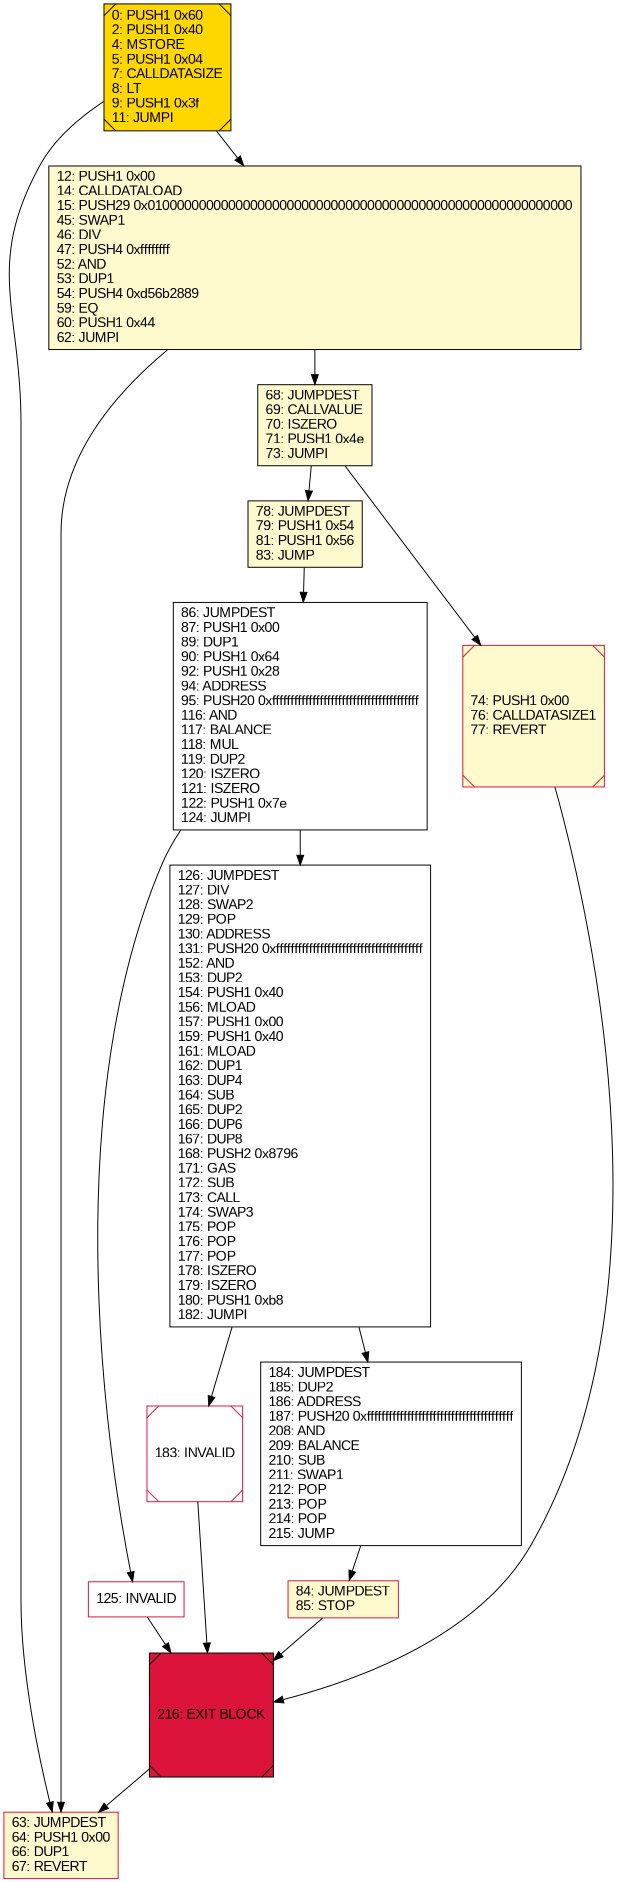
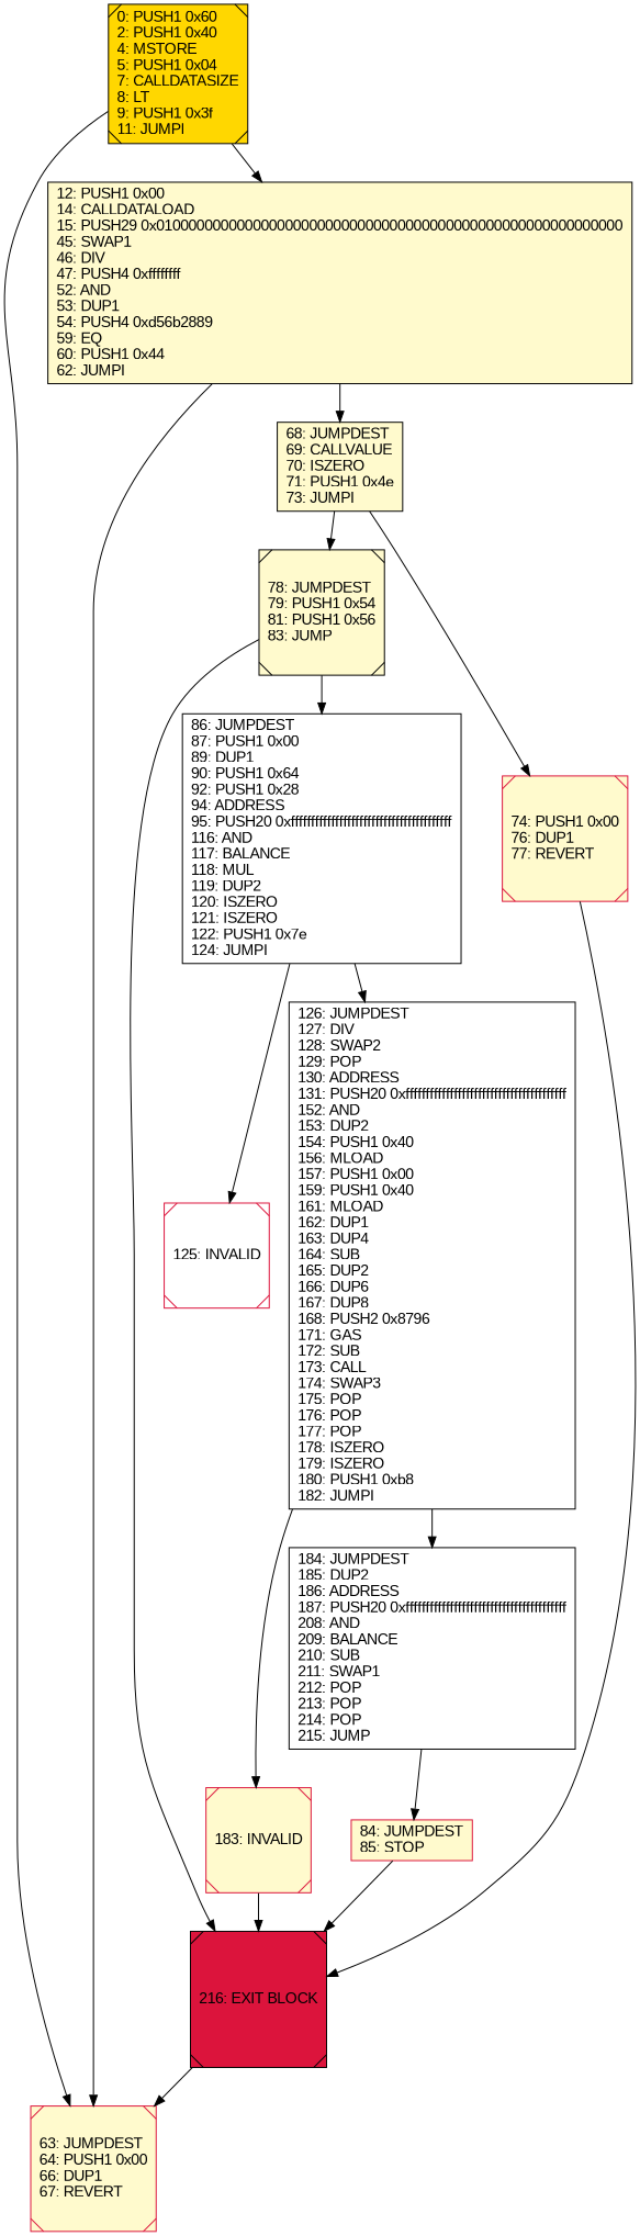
  digraph {
    rankdir=UD
    node [color=black fillcolor=lemonchiffon fontcolor=black fontname=arial shape=box style=filled]
    n1 [color=crimson label="84: JUMPDEST\l85: STOP\l"]
    n2 [fillcolor=crimson label="216: EXIT BLOCK\l" shape=Msquare]
-   n3 [color=crimson label="63: JUMPDEST\l64: PUSH1 0x00\l66: DUP1\l67: REVERT\l"]
-   n4 [color=crimson fillcolor=white label="125: INVALID\l"]
-   n5 [label="78: JUMPDEST\l79: PUSH1 0x54\l81: PUSH1 0x56\l83: JUMP\l"]
+   n3 [color=crimson label="63: JUMPDEST\l64: PUSH1 0x00\l66: DUP1\l67: REVERT\l" shape=Msquare]
+   n4 [color=crimson fillcolor=white label="125: INVALID\l" shape=Msquare]
+   n5 [label="78: JUMPDEST\l79: PUSH1 0x54\l81: PUSH1 0x56\l83: JUMP\l" shape=Msquare]
    n6 [fillcolor=white label="86: JUMPDEST\l87: PUSH1 0x00\l89: DUP1\l90: PUSH1 0x64\l92: PUSH1 0x28\l94: ADDRESS\l95: PUSH20 0xffffffffffffffffffffffffffffffffffffffff\l116: AND\l117: BALANCE\l118: MUL\l119: DUP2\l120: ISZERO\l121: ISZERO\l122: PUSH1 0x7e\l124: JUMPI\l"]
    n7 [fillcolor=white label="126: JUMPDEST\l127: DIV\l128: SWAP2\l129: POP\l130: ADDRESS\l131: PUSH20 0xffffffffffffffffffffffffffffffffffffffff\l152: AND\l153: DUP2\l154: PUSH1 0x40\l156: MLOAD\l157: PUSH1 0x00\l159: PUSH1 0x40\l161: MLOAD\l162: DUP1\l163: DUP4\l164: SUB\l165: DUP2\l166: DUP6\l167: DUP8\l168: PUSH2 0x8796\l171: GAS\l172: SUB\l173: CALL\l174: SWAP3\l175: POP\l176: POP\l177: POP\l178: ISZERO\l179: ISZERO\l180: PUSH1 0xb8\l182: JUMPI\l"]
-   n8 [color=crimson fillcolor=white label="183: INVALID\l" shape=Msquare]
+   n8 [color=crimson label="183: INVALID\l" shape=Msquare]
    n9 [fillcolor=white label="184: JUMPDEST\l185: DUP2\l186: ADDRESS\l187: PUSH20 0xffffffffffffffffffffffffffffffffffffffff\l208: AND\l209: BALANCE\l210: SUB\l211: SWAP1\l212: POP\l213: POP\l214: POP\l215: JUMP\l"]
    n10 [label="12: PUSH1 0x00\l14: CALLDATALOAD\l15: PUSH29 0x0100000000000000000000000000000000000000000000000000000000\l45: SWAP1\l46: DIV\l47: PUSH4 0xffffffff\l52: AND\l53: DUP1\l54: PUSH4 0xd56b2889\l59: EQ\l60: PUSH1 0x44\l62: JUMPI\l"]
    n11 [label="68: JUMPDEST\l69: CALLVALUE\l70: ISZERO\l71: PUSH1 0x4e\l73: JUMPI\l"]
-   n12 [color=crimson label="74: PUSH1 0x00\l76: CALLDATASIZE1\l77: REVERT\l" shape=Msquare]
+   n12 [color=crimson label="74: PUSH1 0x00\l76: DUP1\l77: REVERT\l" shape=Msquare]
    n13 [fillcolor=gold label="0: PUSH1 0x60\l2: PUSH1 0x40\l4: MSTORE\l5: PUSH1 0x04\l7: CALLDATASIZE\l8: LT\l9: PUSH1 0x3f\l11: JUMPI\l" shape=Msquare]
    n1 -> n2
    n2 -> n3
-   n4 -> n2
+   n5 -> n2
    n5 -> n6
    n6 -> n4
    n6 -> n7
    n7 -> n8
    n7 -> n9
    n8 -> n2
    n9 -> n1
    n10 -> n3
    n10 -> n11
    n11 -> n5
    n11 -> n12
    n12 -> n2
    n13 -> n3
    n13 -> n10
  }
